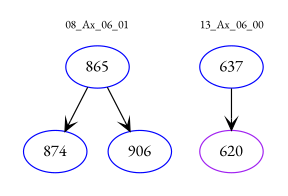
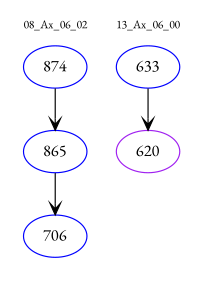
  digraph {
    fontname="EB Garamond"
    node [color=blue fontname="EB Garamond"]
    edge [arrowhead=vee color=black fontname="EB Garamond"]
    n1 [label=865]
    n2 [label=874]
-   n3 [label=906]
-   n4 [label=637]
+   n3 [label=706]
+   n4 [label=633]
    n5 [color=purple label=620]
    subgraph cluster_1 {
      color=white
      fontsize=10
-     label="08_Ax_06_01"
+     label="08_Ax_06_02"
      n1
      n2
      n3
    }
    subgraph cluster_2 {
      color=white
      fontsize=10
      label="13_Ax_06_00"
      n4
      n5
    }
-   n1 -> n2
+   n2 -> n1
    n1 -> n3
    n4 -> n5
  }
